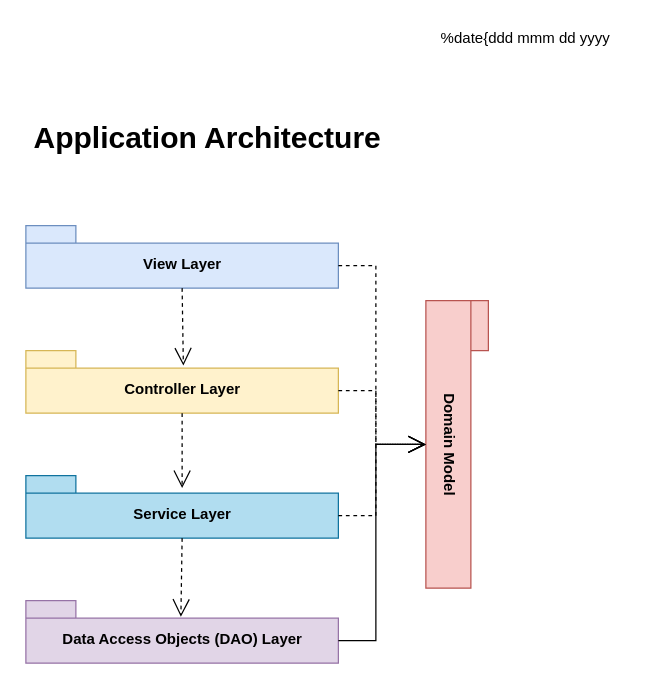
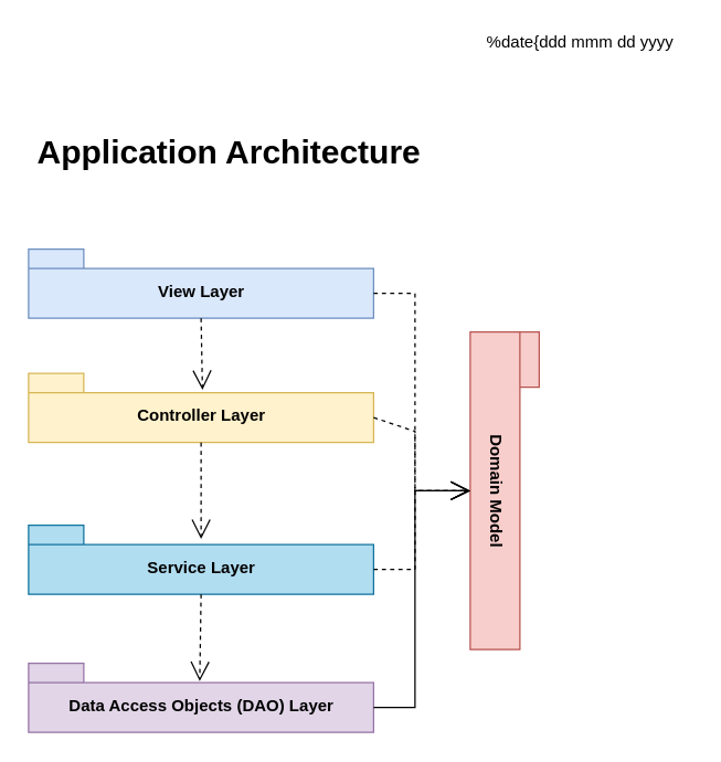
  <mxCell id="0" />
  <mxCell id="1" parent="0" />
  <mxCell id="2" value="&lt;font style=&quot;font-size: 12px;&quot;&gt;View Layer&lt;/font&gt;" style="shape=folder;fontStyle=1;spacingTop=10;tabWidth=40;tabHeight=14;tabPosition=left;html=1;fillColor=#dae8fc;strokeColor=#6c8ebf;fontSize=14;" parent="1" vertex="1"><mxGeometry x="20" y="180" width="250" height="50" as="geometry" /></mxCell>
- <mxCell id="3" value="&lt;font style=&quot;font-size: 12px;&quot;&gt;Controller Layer&lt;/font&gt;" style="shape=folder;fontStyle=1;spacingTop=10;tabWidth=40;tabHeight=14;tabPosition=left;html=1;fillColor=#fff2cc;strokeColor=#d6b656;fontSize=14;" parent="1" vertex="1"><mxGeometry x="20" y="280" width="250" height="50" as="geometry" /></mxCell>
+ <mxCell id="3" value="&lt;font style=&quot;font-size: 12px;&quot;&gt;Controller Layer&lt;/font&gt;" style="shape=folder;fontStyle=1;spacingTop=10;tabWidth=40;tabHeight=14;tabPosition=left;html=1;fillColor=#fff2cc;strokeColor=#d6b656;fontSize=14;" parent="1" vertex="1"><mxGeometry x="20" y="270" width="250" height="50" as="geometry" /></mxCell>
  <mxCell id="4" value="&lt;font style=&quot;font-size: 12px;&quot;&gt;Service Layer&lt;/font&gt;" style="shape=folder;fontStyle=1;spacingTop=10;tabWidth=40;tabHeight=14;tabPosition=left;html=1;fillColor=#b1ddf0;strokeColor=#10739e;fontSize=14;" parent="1" vertex="1"><mxGeometry x="20" y="380" width="250" height="50" as="geometry" /></mxCell>
  <mxCell id="5" value="&lt;font style=&quot;font-size: 12px;&quot;&gt;Data Access Objects (DAO) Layer&lt;/font&gt;" style="shape=folder;fontStyle=1;spacingTop=10;tabWidth=40;tabHeight=14;tabPosition=left;html=1;fillColor=#e1d5e7;strokeColor=#9673a6;fontSize=14;" parent="1" vertex="1"><mxGeometry x="20" y="480" width="250" height="50" as="geometry" /></mxCell>
  <mxCell id="6" value="&lt;font style=&quot;font-size: 12px;&quot;&gt;Domain Model&lt;/font&gt;" style="shape=folder;fontStyle=1;spacingTop=10;tabWidth=40;tabHeight=14;tabPosition=left;html=1;fillColor=#f8cecc;strokeColor=#b85450;rotation=90;fontSize=14;" parent="1" vertex="1"><mxGeometry x="250" y="330" width="230" height="50" as="geometry" /></mxCell>
  <mxCell id="7" value="Use" style="endArrow=open;endSize=12;dashed=1;html=1;rounded=0;exitX=0.5;exitY=1;exitDx=0;exitDy=0;exitPerimeter=0;entryX=0.504;entryY=0.24;entryDx=0;entryDy=0;entryPerimeter=0;fontColor=none;noLabel=1;" parent="1" source="2" target="3" edge="1"><mxGeometry width="160" relative="1" as="geometry"><mxPoint x="40" y="560" as="sourcePoint" /><mxPoint x="200" y="560" as="targetPoint" /></mxGeometry></mxCell>
  <mxCell id="8" value="Use" style="endArrow=open;endSize=12;dashed=1;html=1;rounded=0;exitX=0.5;exitY=1;exitDx=0;exitDy=0;exitPerimeter=0;entryX=0.5;entryY=0.2;entryDx=0;entryDy=0;entryPerimeter=0;fontColor=none;noLabel=1;" parent="1" source="3" target="4" edge="1"><mxGeometry width="160" relative="1" as="geometry"><mxPoint x="165" y="240" as="sourcePoint" /><mxPoint x="165.92" y="302" as="targetPoint" /></mxGeometry></mxCell>
  <mxCell id="9" value="Use" style="endArrow=open;endSize=12;dashed=1;html=1;rounded=0;exitX=0.5;exitY=1;exitDx=0;exitDy=0;exitPerimeter=0;entryX=0.496;entryY=0.26;entryDx=0;entryDy=0;entryPerimeter=0;fontColor=none;noLabel=1;" parent="1" source="4" target="5" edge="1"><mxGeometry width="160" relative="1" as="geometry"><mxPoint x="165" y="240" as="sourcePoint" /><mxPoint x="165.92" y="302" as="targetPoint" /></mxGeometry></mxCell>
  <mxCell id="10" value="Use" style="endArrow=open;endSize=12;dashed=1;html=1;rounded=0;entryX=0.5;entryY=1;entryDx=0;entryDy=0;entryPerimeter=0;fontColor=none;noLabel=1;exitX=0;exitY=0;exitDx=250;exitDy=32;exitPerimeter=0;" parent="1" source="2" target="6" edge="1"><mxGeometry width="160" relative="1" as="geometry"><mxPoint x="320" y="180" as="sourcePoint" /><mxPoint x="165.92" y="302" as="targetPoint" /><Array as="points"><mxPoint x="300" y="212" /><mxPoint x="300" y="355" /></Array></mxGeometry></mxCell>
  <mxCell id="11" value="Use" style="endArrow=open;endSize=12;dashed=1;html=1;rounded=0;entryX=0.5;entryY=1;entryDx=0;entryDy=0;entryPerimeter=0;fontColor=none;noLabel=1;exitX=0;exitY=0;exitDx=250;exitDy=32;exitPerimeter=0;" parent="1" source="3" target="6" edge="1"><mxGeometry width="160" relative="1" as="geometry"><mxPoint x="270" y="260" as="sourcePoint" /><mxPoint x="350" y="365" as="targetPoint" /><Array as="points"><mxPoint x="300" y="312" /><mxPoint x="300" y="355" /></Array></mxGeometry></mxCell>
  <mxCell id="12" value="Use" style="endArrow=open;endSize=12;dashed=1;html=1;rounded=0;entryX=0.5;entryY=1;entryDx=0;entryDy=0;entryPerimeter=0;fontColor=none;noLabel=1;exitX=0;exitY=0;exitDx=250;exitDy=32;exitPerimeter=0;" parent="1" source="4" target="6" edge="1"><mxGeometry width="160" relative="1" as="geometry"><mxPoint x="260" y="370" as="sourcePoint" /><mxPoint x="350" y="365" as="targetPoint" /><Array as="points"><mxPoint x="300" y="412" /><mxPoint x="300" y="355" /></Array></mxGeometry></mxCell>
  <mxCell id="13" value="Use" style="endArrow=open;endSize=12;dashed=0;html=1;rounded=0;entryX=0.5;entryY=1;entryDx=0;entryDy=0;entryPerimeter=0;fontColor=none;noLabel=1;exitX=0;exitY=0;exitDx=250;exitDy=32;exitPerimeter=0;" parent="1" source="5" target="6" edge="1"><mxGeometry width="160" relative="1" as="geometry"><mxPoint x="300" y="560" as="sourcePoint" /><mxPoint x="350" y="365" as="targetPoint" /><Array as="points"><mxPoint x="300" y="512" /><mxPoint x="300" y="355" /></Array></mxGeometry></mxCell>
  <mxCell id="14" value="Application Architecture" style="text;strokeColor=none;fillColor=none;html=1;fontSize=24;fontStyle=1;verticalAlign=middle;align=center;fontColor=none;" parent="1" vertex="1"><mxGeometry x="20" y="90" width="290" height="40" as="geometry" /></mxCell>
  <mxCell id="15" value="%date{ddd mmm dd yyyy HH:MM:ss}%" style="text;html=1;strokeColor=none;fillColor=none;align=center;verticalAlign=middle;whiteSpace=wrap;overflow=hidden;fontColor=none;" parent="1" vertex="1"><mxGeometry x="340" y="20" width="160" height="20" as="geometry" /></mxCell>
